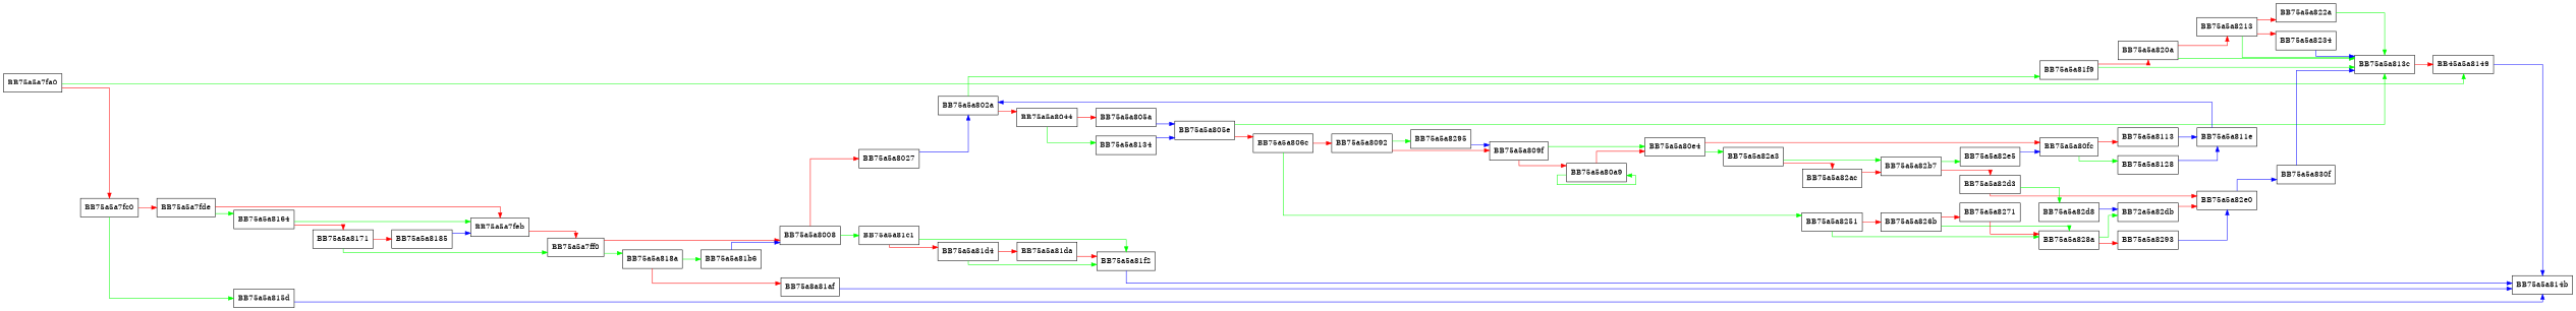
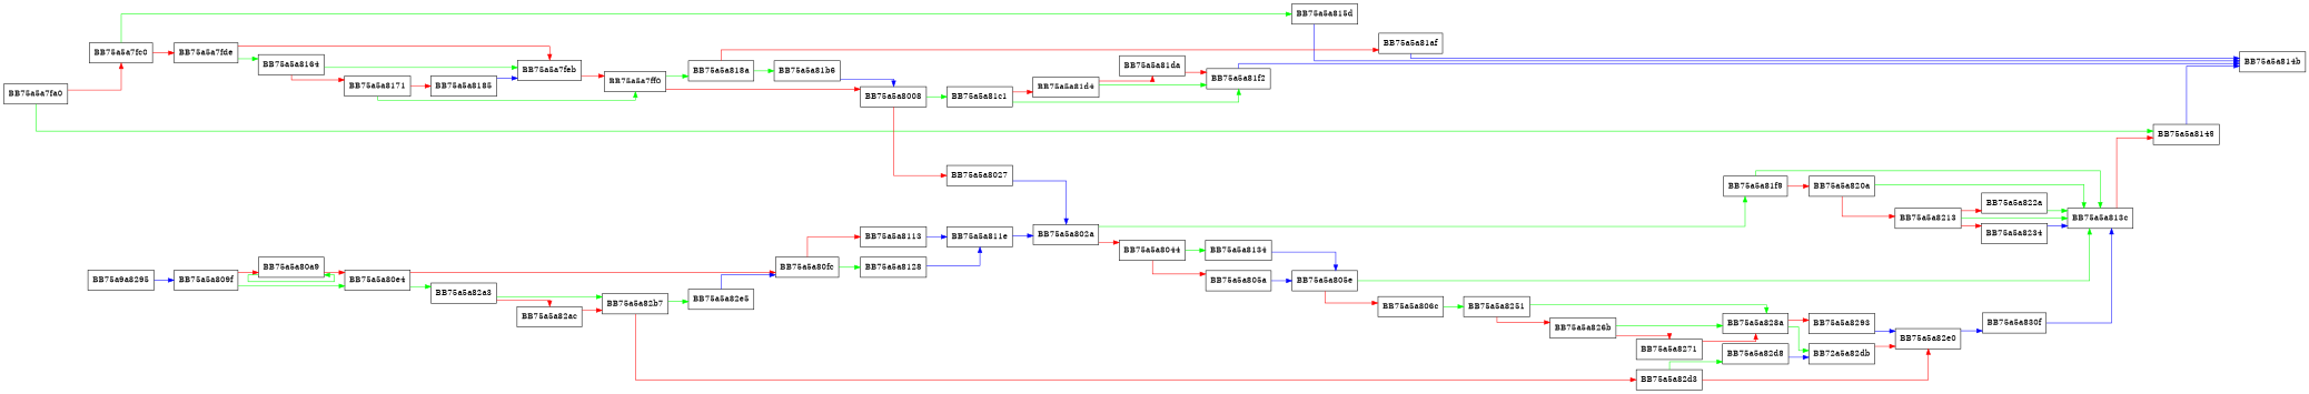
  digraph {
    rankdir=LR
    splines=ortho
    node [shape=box]
    edge [color=red]
    BB75a5a7fa0
-   BB75a5a8149 [label=BB45a5a8149]
+   BB75a5a8149
    BB75a5a7fc0
    BB75a5a814b
    BB75a5a815d
    BB75a5a7fde
    BB75a5a8164
    BB75a5a7feb
    BB75a5a8171
    BB75a5a7ff0
    BB75a5a8185
    BB75a5a818a
    BB75a5a8008
    BB75a5a81b6
-   BB75a5a81af [label=BB75a8a81af]
+   BB75a5a81af
    BB75a5a81c1
    BB75a5a8027
    BB75a5a81f2
    BB75a5a81d4
    BB75a5a802a
    BB75a5a81da
    BB75a5a81f9
    BB75a5a8044
    BB75a5a813c
    BB75a5a820a
    BB75a5a8134
    BB75a5a805a
    BB75a5a8213
    BB75a5a805e
    BB75a5a806c
    BB75a5a8251
-   BB75a5a8092
    BB75a5a828a
    BB75a5a826b
-   BB75a5a8295
+   BB75a5a8295 [label=BB75a9a8295]
    BB75a5a809f
    n37 [label=BB72a5a82db]
    BB75a5a8293
    BB75a5a8271
    BB75a5a80e4
    BB75a5a80a9
    BB75a5a82a3
    BB75a5a80fc
    BB75a5a82b7
    BB75a5a82ac
    BB75a5a8128
    BB75a5a8113
    BB75a5a82e5
    BB75a5a82d3
    BB75a5a811e
    BB75a5a822a
    BB75a5a8234
    BB75a5a82e0
    BB75a5a830f
    BB75a5a82d8
    BB75a5a7fa0 -> BB75a5a8149 [color=green]
    BB75a5a7fa0 -> BB75a5a7fc0
    BB75a5a8149 -> BB75a5a814b [color=blue]
    BB75a5a7fc0 -> BB75a5a815d [color=green]
    BB75a5a7fc0 -> BB75a5a7fde
    BB75a5a815d -> BB75a5a814b [color=blue]
    BB75a5a7fde -> BB75a5a8164 [color=green]
    BB75a5a7fde -> BB75a5a7feb
    BB75a5a8164 -> BB75a5a7feb [color=green]
    BB75a5a8164 -> BB75a5a8171
    BB75a5a7feb -> BB75a5a7ff0
    BB75a5a8171 -> BB75a5a7ff0 [color=green]
    BB75a5a8171 -> BB75a5a8185
    BB75a5a7ff0 -> BB75a5a818a [color=green]
    BB75a5a7ff0 -> BB75a5a8008
    BB75a5a8185 -> BB75a5a7feb [color=blue]
    BB75a5a818a -> BB75a5a81b6 [color=green]
    BB75a5a818a -> BB75a5a81af
    BB75a5a8008 -> BB75a5a81c1 [color=green]
    BB75a5a8008 -> BB75a5a8027
    BB75a5a81b6 -> BB75a5a8008 [color=blue]
    BB75a5a81af -> BB75a5a814b [color=blue]
    BB75a5a81c1 -> BB75a5a81f2 [color=green]
    BB75a5a81c1 -> BB75a5a81d4
    BB75a5a8027 -> BB75a5a802a [color=blue]
    BB75a5a81f2 -> BB75a5a814b [color=blue]
    BB75a5a81d4 -> BB75a5a81f2 [color=green]
    BB75a5a81d4 -> BB75a5a81da
    BB75a5a802a -> BB75a5a81f9 [color=green]
    BB75a5a802a -> BB75a5a8044
    BB75a5a81da -> BB75a5a81f2
    BB75a5a81f9 -> BB75a5a813c [color=green]
    BB75a5a81f9 -> BB75a5a820a
    BB75a5a8044 -> BB75a5a8134 [color=green]
    BB75a5a8044 -> BB75a5a805a
    BB75a5a813c -> BB75a5a8149
    BB75a5a820a -> BB75a5a813c [color=green]
    BB75a5a820a -> BB75a5a8213
    BB75a5a8134 -> BB75a5a805e [color=blue]
    BB75a5a805a -> BB75a5a805e [color=blue]
    BB75a5a8213 -> BB75a5a813c [color=green]
    BB75a5a8213 -> BB75a5a822a
    BB75a5a8213 -> BB75a5a8234
    BB75a5a805e -> BB75a5a813c [color=green]
    BB75a5a805e -> BB75a5a806c
    BB75a5a806c -> BB75a5a8251 [color=green]
-   BB75a5a806c -> BB75a5a8092
    BB75a5a8251 -> BB75a5a828a [color=green]
    BB75a5a8251 -> BB75a5a826b
-   BB75a5a8092 -> BB75a5a8295 [color=green]
-   BB75a5a8092 -> BB75a5a809f
    BB75a5a828a -> n37 [color=green]
    BB75a5a828a -> BB75a5a8293
    BB75a5a826b -> BB75a5a828a [color=green]
    BB75a5a826b -> BB75a5a8271
    BB75a5a8295 -> BB75a5a809f [color=blue]
    BB75a5a809f -> BB75a5a80e4 [color=green]
    BB75a5a809f -> BB75a5a80a9
    n37 -> BB75a5a82e0
    BB75a5a8293 -> BB75a5a82e0 [color=blue]
    BB75a5a8271 -> BB75a5a828a
    BB75a5a80e4 -> BB75a5a82a3 [color=green]
    BB75a5a80e4 -> BB75a5a80fc
    BB75a5a80a9 -> BB75a5a80e4
    BB75a5a80a9 -> BB75a5a80a9 [color=green]
    BB75a5a82a3 -> BB75a5a82b7 [color=green]
    BB75a5a82a3 -> BB75a5a82ac
    BB75a5a80fc -> BB75a5a8128 [color=green]
    BB75a5a80fc -> BB75a5a8113
    BB75a5a82b7 -> BB75a5a82e5 [color=green]
    BB75a5a82b7 -> BB75a5a82d3
    BB75a5a82ac -> BB75a5a82b7
    BB75a5a8128 -> BB75a5a811e [color=blue]
    BB75a5a8113 -> BB75a5a811e [color=blue]
    BB75a5a82e5 -> BB75a5a80fc [color=blue]
    BB75a5a82d3 -> BB75a5a82e0
    BB75a5a82d3 -> BB75a5a82d8 [color=green]
    BB75a5a811e -> BB75a5a802a [color=blue]
    BB75a5a822a -> BB75a5a813c [color=green]
    BB75a5a8234 -> BB75a5a813c [color=blue]
    BB75a5a82e0 -> BB75a5a830f [color=blue]
    BB75a5a830f -> BB75a5a813c [color=blue]
    BB75a5a82d8 -> n37 [color=blue]
  }
